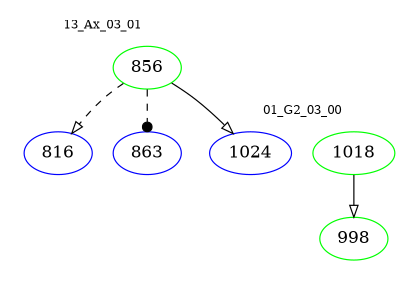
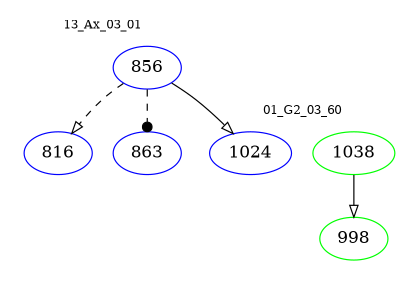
  digraph {
    node [color=green]
    edge [arrowhead=onormal color=black style=dashed]
-   n1 [label=856]
+   n1 [color=blue label=856]
    n2 [color=blue label=816]
    n3 [color=blue label=863]
-   n4 [label=1018]
+   n4 [label=1038]
    n5 [label=998]
    n6 [color=blue label=1024]
    subgraph cluster_1 {
      color=white
      fontsize=10
      label="13_Ax_03_01"
      n1
      n2
      n3
    }
    subgraph cluster_2 {
      color=white
      fontsize=10
-     label="01_G2_03_00"
+     label="01_G2_03_60"
      n4
      n5
      n6
    }
    n1 -> n2
    n1 -> n3 [arrowhead=dot]
    n1 -> n6 [style=solid]
    n4 -> n5 [style=solid]
  }
